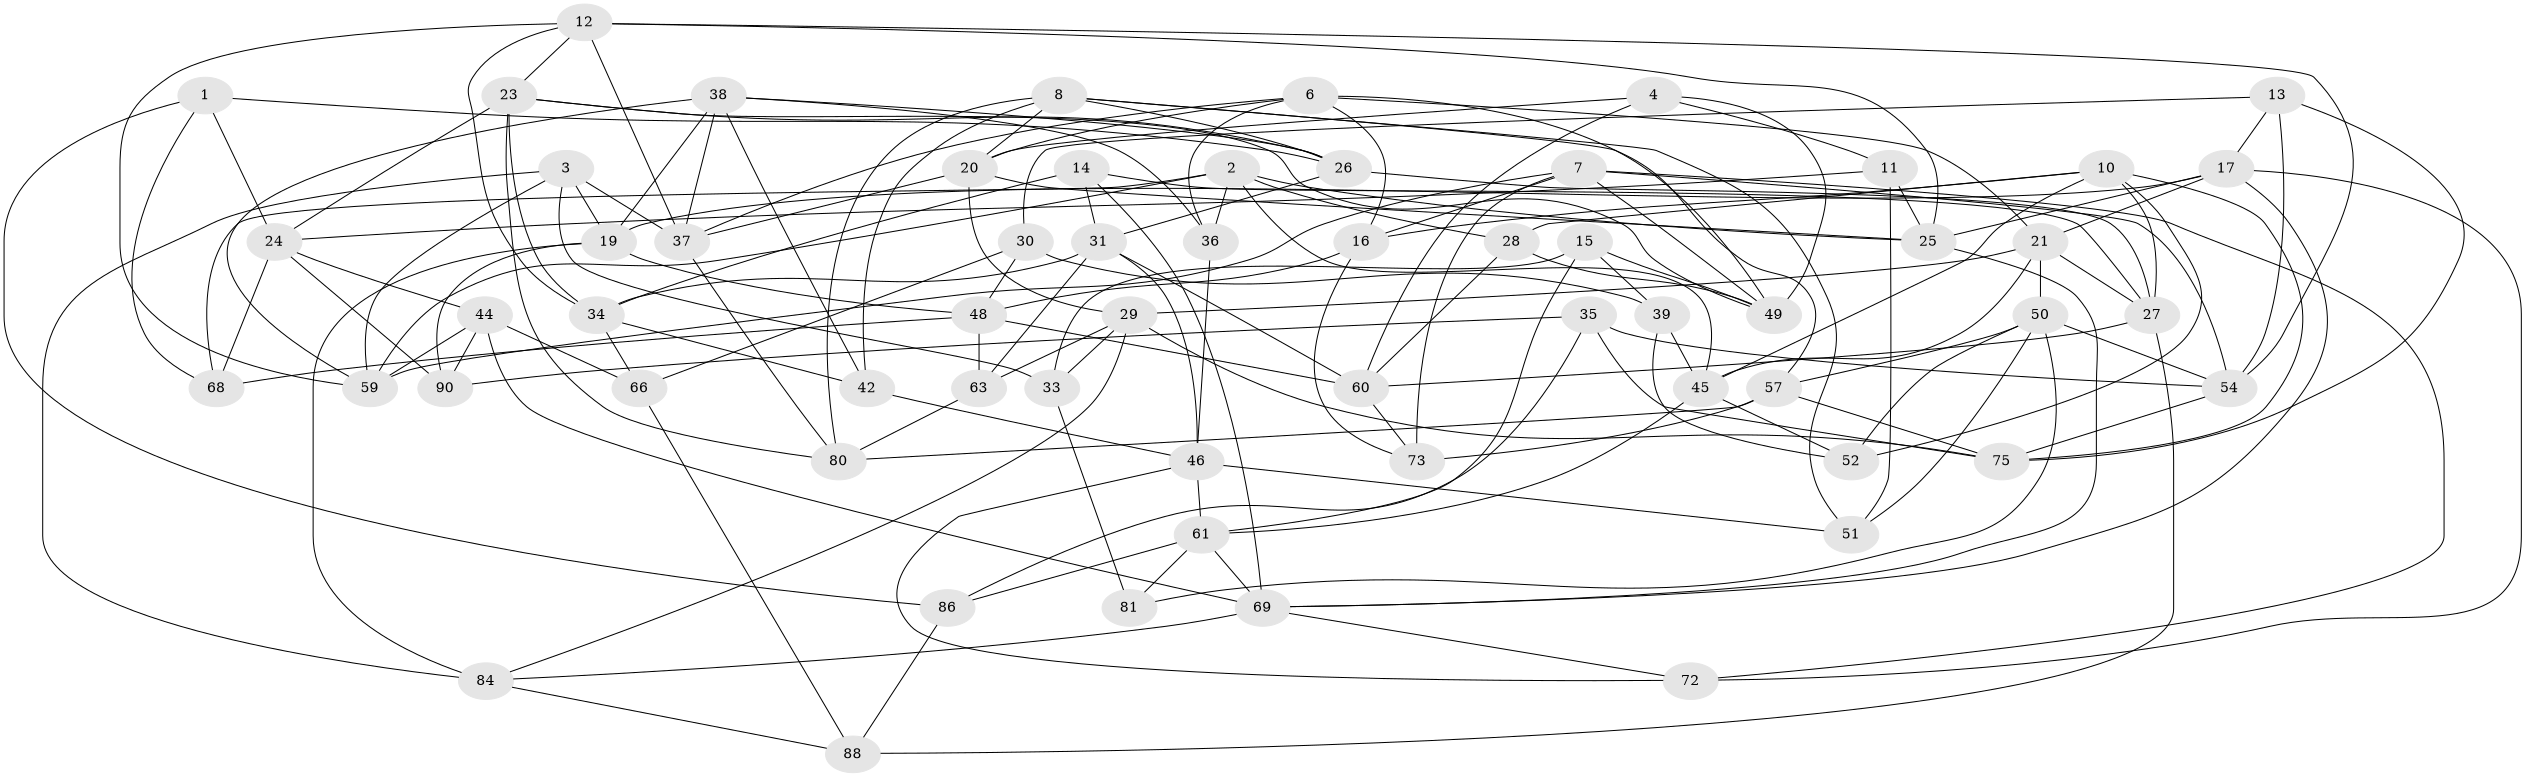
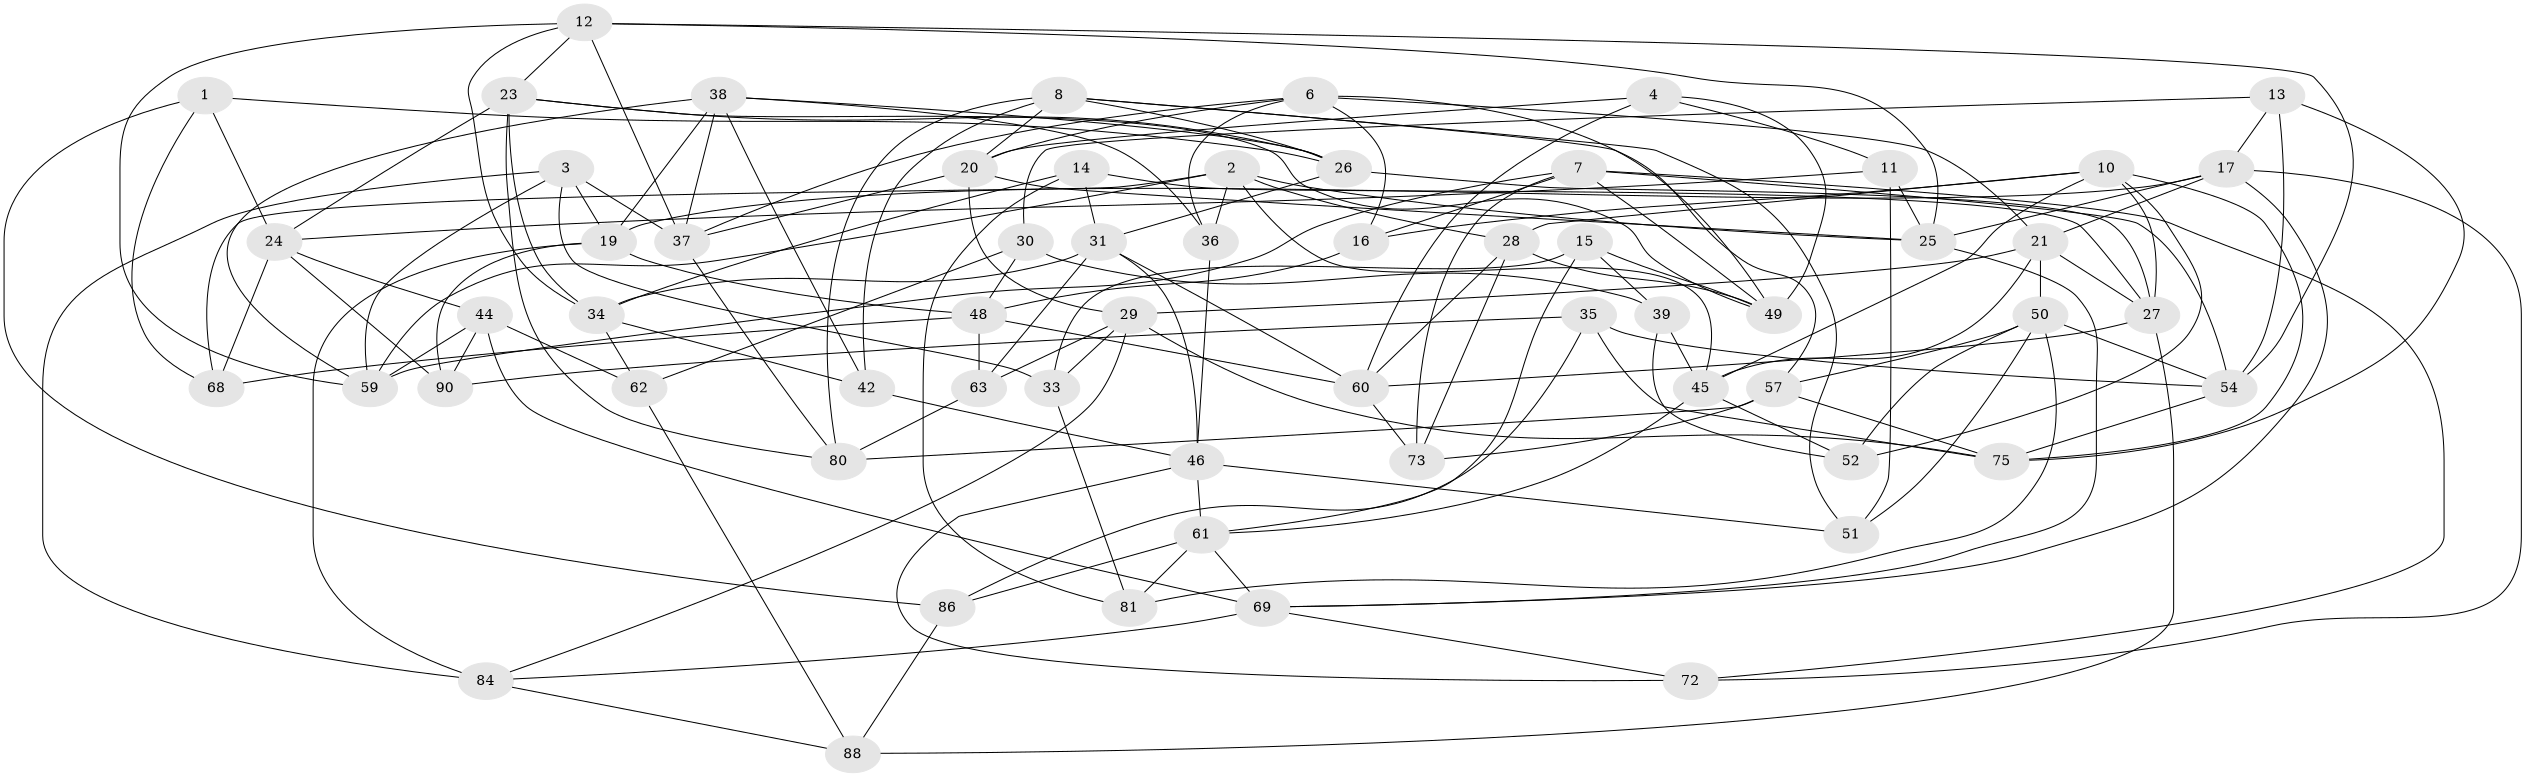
  graph {
    node [color=gray90 style=filled]
    24 [super="+43"]
    68
    44 [super="+78"]
    90
    1
    26 [super="+66"]
    86
    27 [super="+95"]
    31 [super="+77"]
    88
    2 [super="+5"]
    25 [super="+55"]
    28
    36
    45 [super="+56"]
    59 [super="+79"]
    69 [super="+76"]
    49 [super="+85"]
    60 [super="+71"]
    46 [super="+64"]
    52
    61 [super="+82"]
    3 [super="+53"]
    19 [super="+58"]
    33
    37 [super="+91"]
    84 [super="+87"]
    48 [super="+97"]
    81
    80 [super="+94"]
    4
    11
    20 [super="+32"]
    51
    29 [super="+41"]
    73
    6 [super="+9"]
    16 [super="+47"]
    21 [super="+22"]
    50 [super="+83"]
    7 [super="+38"]
    54 [super="+65"]
    72
    75 [super="+92"]
    8 [super="+67"]
    42
    57 [super="+70"]
    10 [super="+89"]
    12 [super="+40"]
    23 [super="+98"]
    34 [super="+74"]
-   62 [label=66]
+   62
    17 [super="+96"]
    13
    30
    39
    14
    63
    15
    n60 [label=38 super="+93"]
    35
    24 -- 68
    24 -- 44
    24 -- 90
    44 -- 90
    44 -- 59
    44 -- 69
    44 -- 62
    1 -- 24
    1 -- 68
    1 -- 26
    1 -- 86
    26 -- 27
    26 -- 31
    86 -- 88
    27 -- 88
    27 -- 60
    31 -- 60
    31 -- 46
    31 -- 34
    31 -- 63
    2 -- 68
    2 -- 25
    2 -- 28
    2 -- 36
    2 -- 45
    2 -- 59
    25 -- 69
    28 -- 49
    28 -- 60
    36 -- 46
    45 -- 52
    45 -- 61
    69 -- 84
    69 -- 72
    60 -- 73
    46 -- 61
    46 -- 51
    46 -- 72
    61 -- 86
    61 -- 69
    61 -- 81
    3 -- 59
    3 -- 19
    3 -- 33
    3 -- 37
    3 -- 84 [weight=2]
    19 -- 90
    19 -- 84
    19 -- 48
    33 -- 81
    37 -- 80
    84 -- 88
    48 -- 68
    48 -- 60
    48 -- 63
    4 -- 49
    4 -- 60
    4 -- 11
    4 -- 20
    11 -- 24
    11 -- 25
    11 -- 51
    20 -- 25
    20 -- 37
    20 -- 29
    29 -- 33
    29 -- 84
    29 -- 75
    29 -- 63
    6 -- 36
    6 -- 49
    6 -- 37
    6 -- 20
    6 -- 16
    6 -- 21
    16 -- 48
-   16 -- 73
+   28 -- 73
    21 -- 27
    21 -- 45
    21 -- 29
    21 -- 50
    50 -- 52
    50 -- 81
    50 -- 51
    50 -- 54
    50 -- 57
    7 -- 59
    7 -- 49
    7 -- 73
    7 -- 16
    7 -- 54
    7 -- 72
    54 -- 75
    8 -- 26
    8 -- 80
    8 -- 20
    8 -- 51
    8 -- 42
    8 -- 57
    42 -- 46
    57 -- 80 [weight=2]
    57 -- 73
    57 -- 75
    10 -- 27
    10 -- 28
    10 -- 45
    10 -- 52
    10 -- 16
    10 -- 75
    12 -- 25
    12 -- 59
    12 -- 37
    12 -- 54
    12 -- 23
    12 -- 34
    23 -- 24
    23 -- 26
    23 -- 49
    23 -- 80
    23 -- 34
    34 -- 42
    34 -- 62
    62 -- 88
    17 -- 25
    17 -- 69
    17 -- 19
    17 -- 21
    17 -- 72
    13 -- 54
    13 -- 75
    13 -- 17
    13 -- 30
    30 -- 48
    30 -- 62
    30 -- 39
    39 -- 45
    39 -- 52
    14 -- 27
    14 -- 31
-   14 -- 69
+   14 -- 81
    14 -- 34
    63 -- 80
    15 -- 49
    15 -- 61
    15 -- 33
    15 -- 39
    n60 -- 26
    n60 -- 36
    n60 -- 59
    n60 -- 19
    n60 -- 37
    n60 -- 42
    35 -- 90
    35 -- 86
    35 -- 54
    35 -- 75
  }
